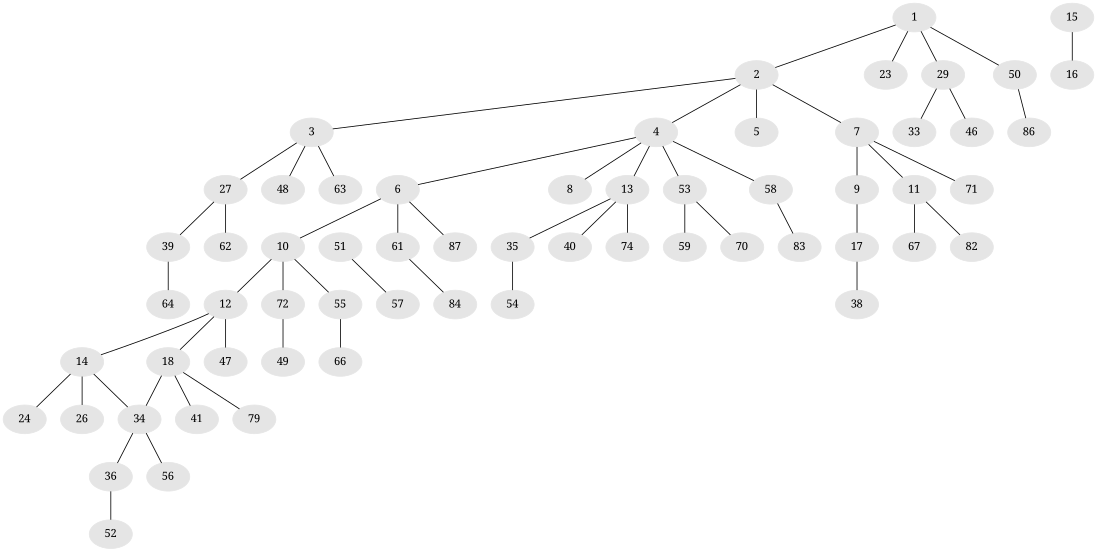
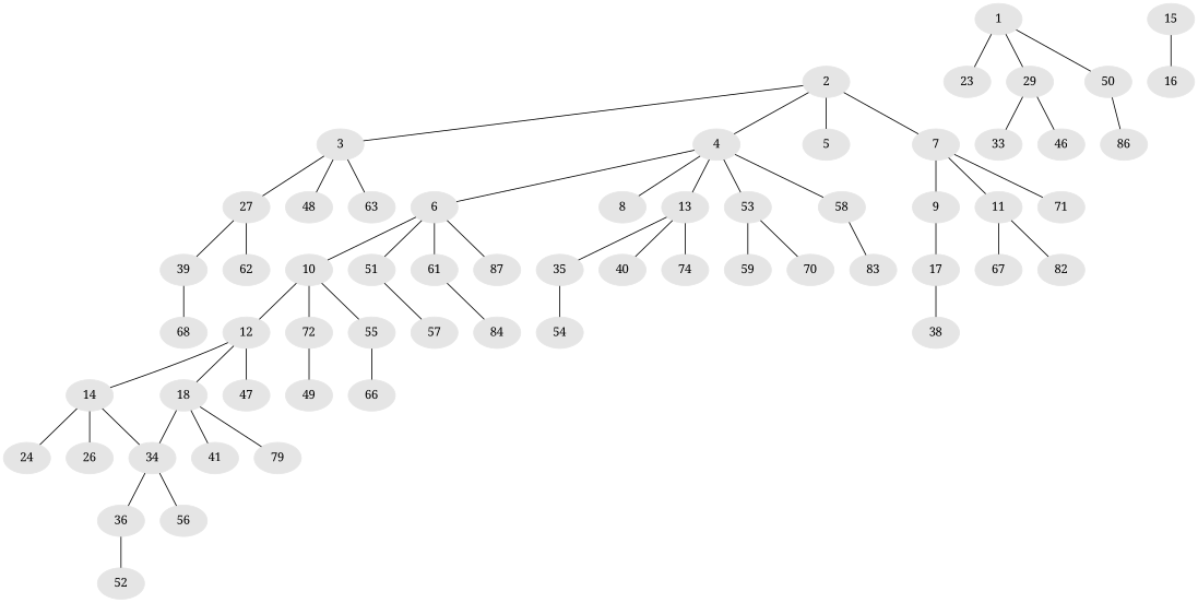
  graph {
    fontname="Noto Serif"
    node [color=gray90 fontname="Noto Serif" style=filled]
    edge [fontname="Noto Serif"]
    1 [super="+42"]
    2 [super="+21"]
    23
    29 [super="+81"]
    50
    3 [super="+31"]
    4 [super="+19"]
    5
    7
    33
    46 [super="+76"]
    86
    27 [super="+88"]
    48
    63
    6
    8
    13 [super="+30"]
    53 [super="+73"]
    58
    9 [super="+65"]
    11 [super="+37"]
    71
    39 [super="+77"]
    62 [super="+75"]
    10 [super="+20"]
    51
    61 [super="+72"]
    87
    35 [super="+45"]
    40 [super="+78"]
    74
    59
    70 [super="+80"]
    83
    12 [super="+25"]
    n37 [label=72]
    55
    57
    84
    17
    67
    82
    38
    14 [super="+22"]
    18 [super="+44"]
    47 [super="+60"]
    49
    66 [super="+85"]
    24 [super="+28"]
    26
    34 [super="+69"]
    41
    79
    54
    15 [super="+43"]
    16
    36
    56
-   64
+   64 [label=68]
    52 [super="+68"]
-   1 -- 2
    1 -- 23
    1 -- 29
    1 -- 50
    2 -- 3
    2 -- 4
    2 -- 5
    2 -- 7
    29 -- 33
    29 -- 46
    50 -- 86
    3 -- 27
    3 -- 48
    3 -- 63
    4 -- 6
    4 -- 8
    4 -- 13
    4 -- 53
    4 -- 58
    7 -- 9
    7 -- 11
    7 -- 71
    27 -- 39
    27 -- 62
    6 -- 10
+   6 -- 51
    6 -- 61
    6 -- 87
    13 -- 35
    13 -- 40
    13 -- 74
    53 -- 59
    53 -- 70
    58 -- 83
    9 -- 17
    11 -- 67
    11 -- 82
    39 -- 64
    10 -- 12
    10 -- n37
    10 -- 55
    51 -- 57
    61 -- 84
    35 -- 54
    12 -- 14
    12 -- 18
    12 -- 47
    n37 -- 49
    55 -- 66
    17 -- 38
    14 -- 24
    14 -- 26
    14 -- 34
    18 -- 34
    18 -- 41
    18 -- 79
    34 -- 36
    34 -- 56
    15 -- 16
    36 -- 52
  }
